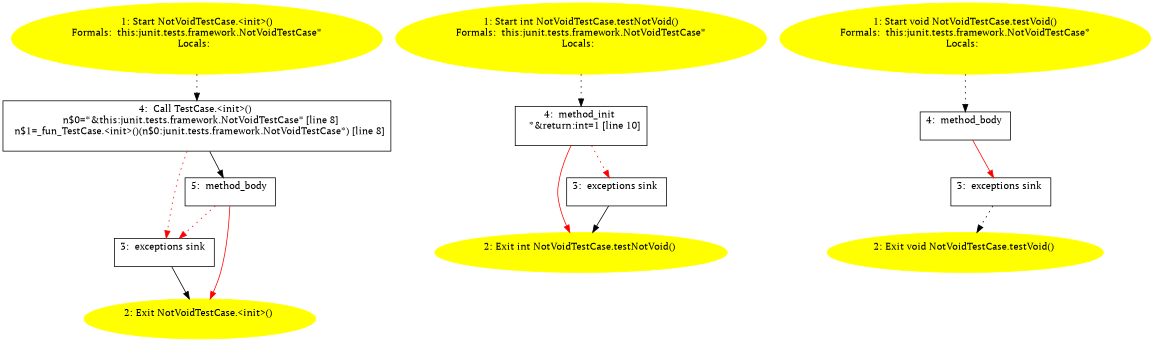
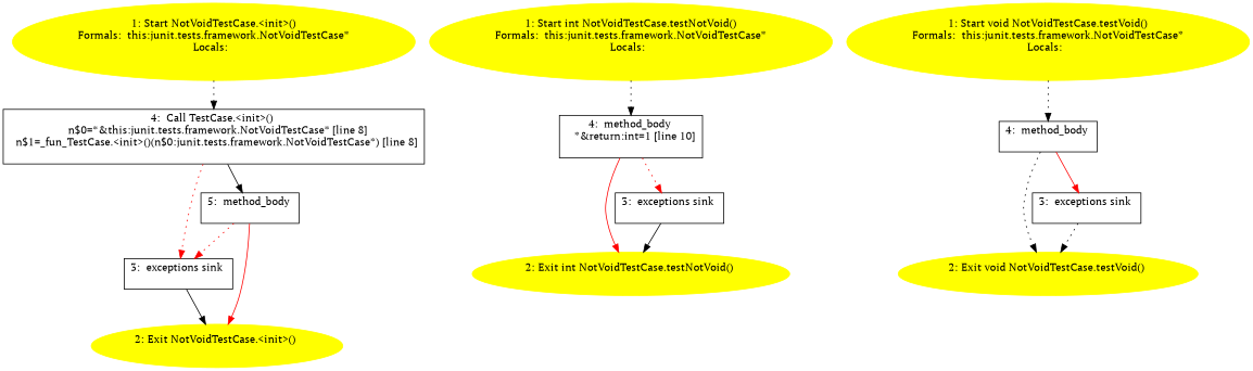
  digraph {
    fontname="PT Serif"
    node [fontname="PT Serif" shape=box]
    edge [fontname="PT Serif" style=dotted]
    n1 [color=yellow label="1: Start NotVoidTestCase.<init>()\nFormals:  this:junit.tests.framework.NotVoidTestCase*\nLocals:  \n  " style=filled shape=""]
    n2 [label="4:  Call TestCase.<init>() \n   n$0=*&this:junit.tests.framework.NotVoidTestCase* [line 8]\n  n$1=_fun_TestCase.<init>()(n$0:junit.tests.framework.NotVoidTestCase*) [line 8]\n "]
    n3 [label="3:  exceptions sink \n  "]
    n4 [label="5:  method_body \n  "]
    n5 [color=yellow label="2: Exit NotVoidTestCase.<init>() \n  " style=filled shape=""]
    n6 [color=yellow label="1: Start int NotVoidTestCase.testNotVoid()\nFormals:  this:junit.tests.framework.NotVoidTestCase*\nLocals:  \n  " style=filled shape=""]
-   n7 [label="4:  method_init \n   *&return:int=1 [line 10]\n "]
+   n7 [label="4:  method_body \n   *&return:int=1 [line 10]\n "]
    n8 [color=yellow label="2: Exit int NotVoidTestCase.testNotVoid() \n  " style=filled shape=""]
    n9 [label="3:  exceptions sink \n  "]
    n10 [color=yellow label="1: Start void NotVoidTestCase.testVoid()\nFormals:  this:junit.tests.framework.NotVoidTestCase*\nLocals:  \n  " style=filled shape=""]
    n11 [label="4:  method_body \n  "]
    n12 [color=yellow label="2: Exit void NotVoidTestCase.testVoid() \n  " style=filled shape=""]
    n13 [label="3:  exceptions sink \n  "]
    n1 -> n2
    n2 -> n3 [color=red]
    n2 -> n4 [style=solid]
    n3 -> n5 [style=solid]
    n4 -> n3 [color=red]
    n4 -> n5 [color=red style=solid]
    n6 -> n7
    n7 -> n8 [color=red style=solid]
    n7 -> n9 [color=red]
    n9 -> n8 [style=solid]
    n10 -> n11
+   n11 -> n12
    n11 -> n13 [color=red style=solid]
    n13 -> n12
  }
